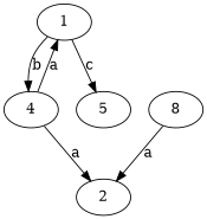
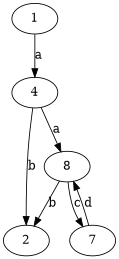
  strict digraph {
    n1 [label=1]
    4
-   5
    2
+   7
    8
-   n1 -> 4 [label=b]
-   n1 -> 5 [label=c]
-   4 -> n1 [label=a]
-   4 -> 2 [label=a]
-   8 -> 2 [label=a]
+   n1 -> 4 [label=a]
+   4 -> 8 [label=a]
+   4 -> 2 [label=b]
+   7 -> 8 [label=d]
+   8 -> 2 [label=b]
+   8 -> 7 [label=c]
  }
